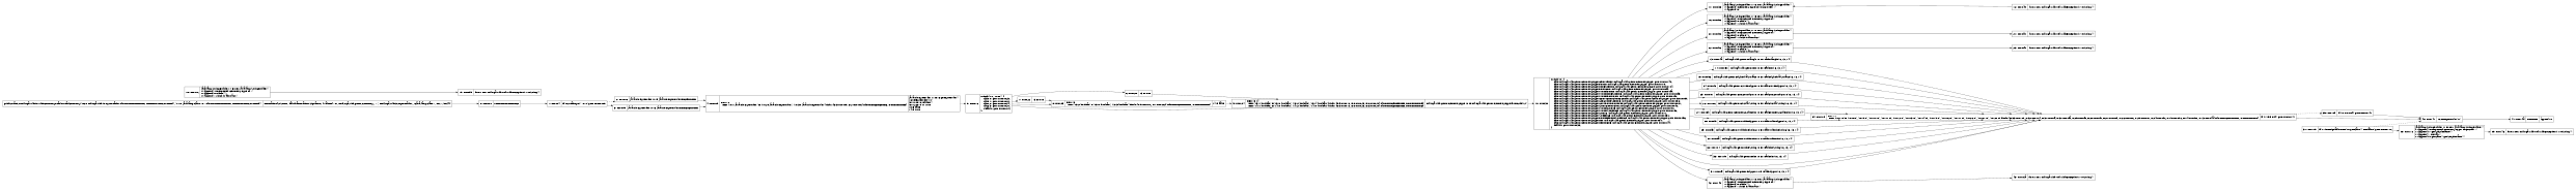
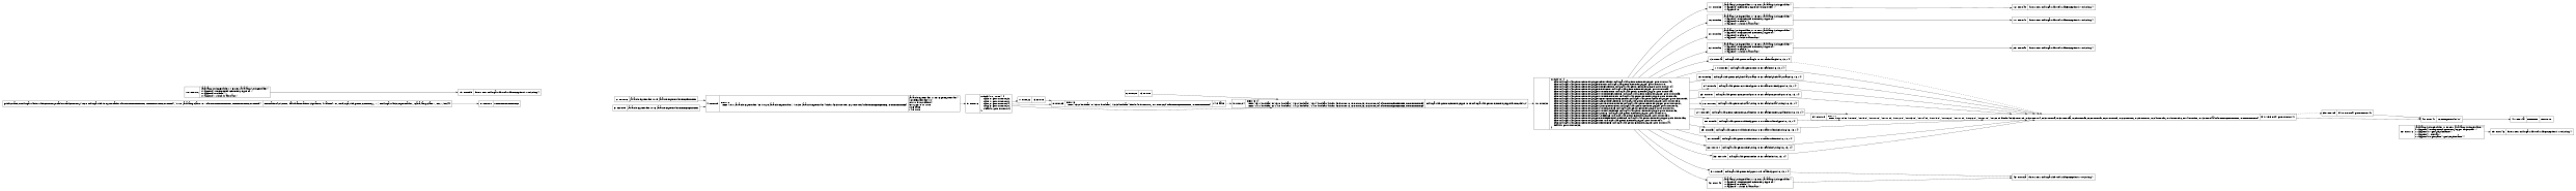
  digraph {
    rankdir=LR
    node [shape=record]
    n1 [label="{0\:\ 0x0000|MTH_ENTER_BLOCK\l}"]
-   n2 [label="{1\:\ 0x0004|if (r6.readByte() != 0) goto L_0x0009\l}"]
    n3 [label="{2\:\ 0x0006|java.nio.ByteOrder r0 = java.nio.ByteOrder.BIG_ENDIAN\l}"]
    n4 [label="{3\:\ 0x0009|java.nio.ByteOrder r0 = java.nio.ByteOrder.LITTLE_ENDIAN\l}"]
-   n5 [label="{4\:\ 0x000b|PHI: r0 \l  PHI: (r0v1 java.nio.ByteOrder) = (r0v29 java.nio.ByteOrder), (r0v30 java.nio.ByteOrder) binds: [B:3:0x0009, B:2:0x0006] A[DONT_GENERATE, DONT_INLINE]\l|java.nio.ByteOrder r1 = r6.getByteOrder()\lr6.setByteOrder(r0)\lint r0 = r6.readInt()\lint r2 = r0 % 1000\lr3 = false\lr4 = true\l}"]
+   n5 [label="{4\:\ 0x000b|PHI: r0 \l  PHI: (r0v1 java.nio.ByteOrder) = (r0v29 java.nio.ByteOrder), (r0v30 java.nio.ByteOrder) binds: [B:3:0x0009, B:2:0x0006] A[DONT_GENERATE, DONT_INLINE]\l|java.nio.ByteOrder r1 = r6.getByteOrder()\lr6.setByteOrder(r0)\lnio r0 = r6.readInt()\lint r2 = r0 % 1000\lr3 = false\lr4 = true\l}"]
    n6 [label="{5\:\ 0x001c|switch((r0 \/ 1000)) \{\l    case 0: goto L_0x0023;\l    case 1: goto L_0x0022;\l    case 2: goto L_0x0024;\l    case 3: goto L_0x0020;\l    default: goto L_0x001f;\l\}\l}"]
    n7 [label="{6\:\ 0x0020|r3 = true\l}"]
    n8 [label="{7\:\ 0x0022|r3 = true\l}"]
    n9 [label="{8\:\ 0x0023|PHI: r3 \l  PHI: (r3v2 boolean) = (r3v0 boolean), (r3v3 boolean) binds: [B:5:0x001c, B:7:0x0022] A[DONT_GENERATE, DONT_INLINE]\l|r4 = false\l}"]
    n10 [label="{9\:\ 0x0024|PHI: r3 r4 \l  PHI: (r3v1 boolean) = (r3v0 boolean), (r3v2 boolean), (r3v4 boolean) binds: [B:5:0x001c, B:8:0x0023, B:6:0x0020] A[DONT_GENERATE, DONT_INLINE]\l  PHI: (r4v1 boolean) = (r4v0 boolean), (r4v2 boolean), (r4v0 boolean) binds: [B:5:0x001c, B:8:0x0023, B:6:0x0020] A[DONT_GENERATE, DONT_INLINE]\l|mil.nga.wkb.geom.GeometryType r0 = mil.nga.wkb.geom.GeometryType.fromCode(r2)\l}"]
    n11 [label="{10\:\ 0x0030|switch(r0) \{\l    case mil.nga.wkb.geom.GeometryType.GEOMETRY :mil.nga.wkb.geom.GeometryType: goto L_0x014b;\l    case mil.nga.wkb.geom.GeometryType.POINT :mil.nga.wkb.geom.GeometryType: goto L_0x0109;\l    case mil.nga.wkb.geom.GeometryType.LINESTRING :mil.nga.wkb.geom.GeometryType: goto L_0x0104;\l    case mil.nga.wkb.geom.GeometryType.POLYGON :mil.nga.wkb.geom.GeometryType: goto L_0x00ff;\l    case mil.nga.wkb.geom.GeometryType.MULTIPOINT :mil.nga.wkb.geom.GeometryType: goto L_0x00fa;\l    case mil.nga.wkb.geom.GeometryType.MULTILINESTRING :mil.nga.wkb.geom.GeometryType: goto L_0x00f5;\l    case mil.nga.wkb.geom.GeometryType.MULTIPOLYGON :mil.nga.wkb.geom.GeometryType: goto L_0x00f0;\l    case mil.nga.wkb.geom.GeometryType.GEOMETRYCOLLECTION :mil.nga.wkb.geom.GeometryType: goto L_0x00eb;\l    case mil.nga.wkb.geom.GeometryType.CIRCULARSTRING :mil.nga.wkb.geom.GeometryType: goto L_0x00e6;\l    case mil.nga.wkb.geom.GeometryType.COMPOUNDCURVE :mil.nga.wkb.geom.GeometryType: goto L_0x00e1;\l    case mil.nga.wkb.geom.GeometryType.CURVEPOLYGON :mil.nga.wkb.geom.GeometryType: goto L_0x00dc;\l    case mil.nga.wkb.geom.GeometryType.MULTICURVE :mil.nga.wkb.geom.GeometryType: goto L_0x00bc;\l    case mil.nga.wkb.geom.GeometryType.MULTISURFACE :mil.nga.wkb.geom.GeometryType: goto L_0x009c;\l    case mil.nga.wkb.geom.GeometryType.CURVE :mil.nga.wkb.geom.GeometryType: goto L_0x007c;\l    case mil.nga.wkb.geom.GeometryType.SURFACE :mil.nga.wkb.geom.GeometryType: goto L_0x005c;\l    case mil.nga.wkb.geom.GeometryType.POLYHEDRALSURFACE :mil.nga.wkb.geom.GeometryType: goto L_0x0056;\l    case mil.nga.wkb.geom.GeometryType.TIN :mil.nga.wkb.geom.GeometryType: goto L_0x0050;\l    case mil.nga.wkb.geom.GeometryType.TRIANGLE :mil.nga.wkb.geom.GeometryType: goto L_0x004a;\l    default: goto L_0x0033;\l\}\l}"]
    n12 [label="{11\:\ 0x0033|java.lang.StringBuilder r7 = new java.lang.StringBuilder()\lr7.append(\"Geometry Type not supported: \")\lr7.append(r0)\l}"]
    n13 [label="{13\:\ 0x004a|mil.nga.wkb.geom.Triangle r0 = readTriangle(r6, r3, r4)\l}"]
    n14 [label="{14\:\ 0x0050|mil.nga.wkb.geom.TIN r0 = readTIN(r6, r3, r4)\l}"]
    n15 [label="{15\:\ 0x0056|mil.nga.wkb.geom.PolyhedralSurface r0 = readPolyhedralSurface(r6, r3, r4)\l}"]
    n16 [label="{16\:\ 0x005c|java.lang.StringBuilder r7 = new java.lang.StringBuilder()\lr7.append(\"Unexpected Geometry Type of \")\lr7.append(r0.name())\lr7.append(\" which is abstract\")\l}"]
    n17 [label="{20\:\ 0x009c|java.lang.StringBuilder r7 = new java.lang.StringBuilder()\lr7.append(\"Unexpected Geometry Type of \")\lr7.append(r0.name())\lr7.append(\" which is abstract\")\l}"]
    n18 [label="{22\:\ 0x00bc|java.lang.StringBuilder r7 = new java.lang.StringBuilder()\lr7.append(\"Unexpected Geometry Type of \")\lr7.append(r0.name())\lr7.append(\" which is abstract\")\l}"]
    n19 [label="{24\:\ 0x00dc|mil.nga.wkb.geom.CurvePolygon r0 = readCurvePolygon(r6, r3, r4)\l}"]
    n20 [label="{25\:\ 0x00e1|mil.nga.wkb.geom.CompoundCurve r0 = readCompoundCurve(r6, r3, r4)\l}"]
    n21 [label="{26\:\ 0x00e6|mil.nga.wkb.geom.CircularString r0 = readCircularString(r6, r3, r4)\l}"]
    n22 [label="{27\:\ 0x00eb|mil.nga.wkb.geom.GeometryCollection r0 = readGeometryCollection(r6, r3, r4)\l}"]
    n23 [label="{28\:\ 0x00f0|mil.nga.wkb.geom.MultiPolygon r0 = readMultiPolygon(r6, r3, r4)\l}"]
    n24 [label="{29\:\ 0x00f5|mil.nga.wkb.geom.MultiLineString r0 = readMultiLineString(r6, r3, r4)\l}"]
    n25 [label="{30\:\ 0x00fa|mil.nga.wkb.geom.MultiPoint r0 = readMultiPoint(r6, r3, r4)\l}"]
    n26 [label="{31\:\ 0x00ff|mil.nga.wkb.geom.Polygon r0 = readPolygon(r6, r3, r4)\l}"]
    n27 [label="{32\:\ 0x0104|mil.nga.wkb.geom.LineString r0 = readLineString(r6, r3, r4)\l}"]
    n28 [label="{33\:\ 0x0109|mil.nga.wkb.geom.Point r0 = readPoint(r6, r3, r4)\l}"]
    n29 [label="{42\:\ 0x014b|java.lang.StringBuilder r7 = new java.lang.StringBuilder()\lr7.append(\"Unexpected Geometry Type of \")\lr7.append(r0.name())\lr7.append(\" which is abstract\")\l}"]
    n30 [label="{12\:\ 0x0049|throw new mil.nga.wkb.util.WkbException(r7.toString())\l}"]
    n31 [label="{34\:\ 0x010d|PHI: r0 \l  PHI: (r0v7 T) = (r0v8 T), (r0v9 T), (r0v10 T), (r0v11 T), (r0v12 T), (r0v13 T), (r0v14 T), (r0v15 T), (r0v16 T), (r0v17 T), (r0v26 T), (r0v27 T), (r0v28 T) binds: [B:33:0x0109, B:32:0x0104, B:31:0x00ff, B:30:0x00fa, B:29:0x00f5, B:28:0x00f0, B:27:0x00eb, B:26:0x00e6, B:25:0x00e1, B:24:0x00dc, B:15:0x0056, B:14:0x0050, B:13:0x004a] A[DONT_GENERATE, DONT_INLINE]\l|if (r7 == null) goto L_0x0147\l}"]
+   n32 [label="{17\:\ 0x007b|throw new mil.nga.wkb.util.WkbException(r7.toString())\l}"]
    n33 [label="{18\:\ 0x007c|java.lang.StringBuilder r7 = new java.lang.StringBuilder()\lr7.append(\"Unexpected Geometry Type of \")\lr7.append(r0.name())\lr7.append(\" which is abstract\")\l}"]
    n34 [label="{19\:\ 0x009b|throw new mil.nga.wkb.util.WkbException(r7.toString())\l}"]
-   n35 [label="{21\:\ 0x00bb|throw new mil.nga.wkb.util.WkbException(r7.toString())\l}"]
    n36 [label="{23\:\ 0x00db|throw new mil.nga.wkb.util.WkbException(r7.toString())\l}"]
    n37 [label="{43\:\ 0x016a|throw new mil.nga.wkb.util.WkbException(r7.toString())\l}"]
    n38 [label="{35\:\ 0x010f|if (r0 == null) goto L_0x0147\l}"]
    n39 [label="{40\:\ 0x0147|r6.setByteOrder(r1)\l}"]
-   n40 [label="{41\:\ 0x014a|RETURN\l|append r0\l}"]
-   n41 [label="{37\:\ 0x0119|if (r7.isAssignableFrom(r0.getClass()) == false) goto L_0x011c\l}"]
+   n40 [label="{41\:\ 0x014a|RETURN\l|return r0\l}"]
    n42 [label="{38\:\ 0x011c|java.lang.StringBuilder r1 = new java.lang.StringBuilder()\lr1.append(\"Unexpected Geometry Type. Expected: \")\lr1.append(r7.getSimpleName())\lr1.append(\", Actual: \")\lr1.append(r0.getClass().getSimpleName())\l}"]
    n43 [label="{39\:\ 0x0146|throw new mil.nga.wkb.util.WkbException(r1.toString())\l}"]
    n44 [label="{public static T mil.nga.wkb.io.WkbGeometryReader.readGeometry((r6v0 mil.nga.wkb.io.ByteReader A[IMMUTABLE_TYPE, METHOD_ARGUMENT]), (r7v0 java.lang.Class\<T\> A[IMMUTABLE_TYPE, METHOD_ARGUMENT]))  | Annotation[SYSTEM, dalvik.annotation.Signature, \{value=[\<T:, Lmil\/nga\/wkb\/geom\/Geometry;, \>(, Lmil\/nga\/wkb\/io\/ByteReader;, Ljava\/lang\/Class\<, TT;\>;)TT;]\}]\l}"]
-   n1 -> n2
-   n2 -> n3 [style=dashed]
-   n2 -> n4
    n3 -> n5
    n4 -> n5
    n5 -> n6
-   n6 -> n7
    n6 -> n8
    n6 -> n9
    n6 -> n10
    n7 -> n10
    n8 -> n9
    n9 -> n10
    n10 -> n11
    n11 -> n12
    n11 -> n13
    n11 -> n14
    n11 -> n15
    n11 -> n16
    n11 -> n17
    n11 -> n18
    n11 -> n19
    n11 -> n20
    n11 -> n21
    n11 -> n22
    n11 -> n23
-   n11 -> n31
+   n11 -> n24
    n11 -> n25
    n11 -> n26
    n11 -> n27
    n11 -> n28
    n11 -> n29
-   n30 -> n12
-   n13 -> n31
+   n12 -> n30
+   n13 -> n31 [style=dashed]
    n14 -> n31
    n15 -> n31
-   n17 -> n35
+   n16 -> n32
    n18 -> n36
    n19 -> n31
    n20 -> n31
-   n21 -> n31
    n22 -> n31
    n23 -> n31
    n24 -> n31
-   n25 -> n31
-   n26 -> n31
+   n26 -> n37
    n27 -> n31
    n28 -> n31
    n29 -> n37
    n31 -> n38 [style=dashed]
    n31 -> n39
    n33 -> n34
    n38 -> n39
    n39 -> n40
-   n41 -> n39 [style=dashed]
-   n41 -> n42
    n42 -> n43
    n44 -> n1
  }
